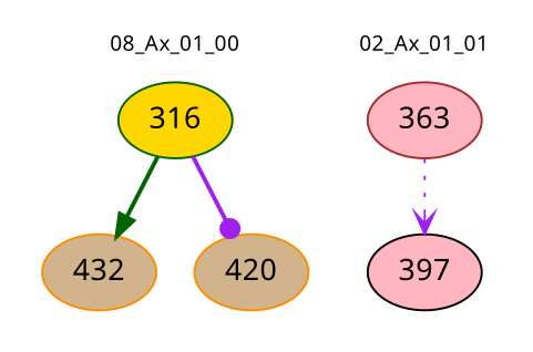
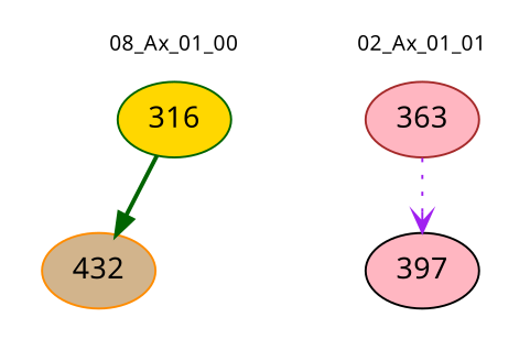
  digraph {
    fontname="Noto Sans"
    node [color=darkorange fillcolor=tan fontname="Noto Sans" style=filled]
    edge [color=purple fontname="Noto Sans" style=bold]
    n1 [color=darkgreen fillcolor=gold label=316]
    n2 [label=432]
-   n3 [label=420]
    n4 [color=brown fillcolor=lightpink label=363]
    n5 [color=black fillcolor=lightpink label=397]
    subgraph cluster_1 {
      color=white
      fontsize=10
      label="08_Ax_01_00"
      n1
      n2
-     n3
    }
    subgraph cluster_2 {
      color=white
      fontsize=10
      label="02_Ax_01_01"
      n4
      n5
    }
    n1 -> n2 [arrowhead=normal color=darkgreen]
-   n1 -> n3 [arrowhead=dot]
    n4 -> n5 [arrowhead=vee style=dotted]
  }
